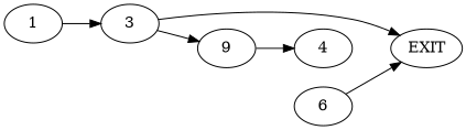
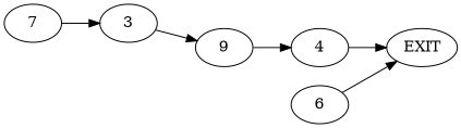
  digraph {
    rankdir=LR
-   1
+   1 [label=7]
    3
    n3 [label=EXIT]
    6
    n5 [label=9]
    4
    1 -> 3
    3 -> n5
    6 -> n3
    n5 -> 4
-   3 -> n3
+   4 -> n3
  }
